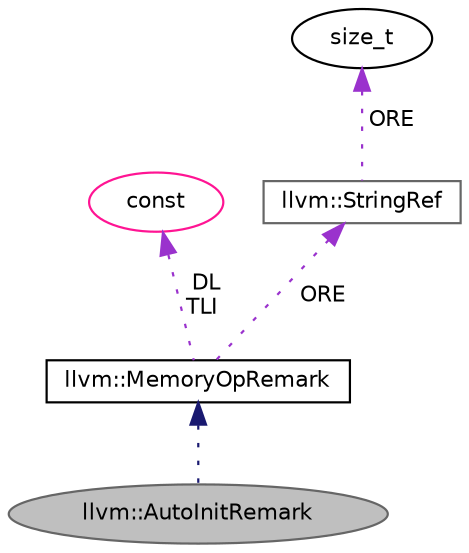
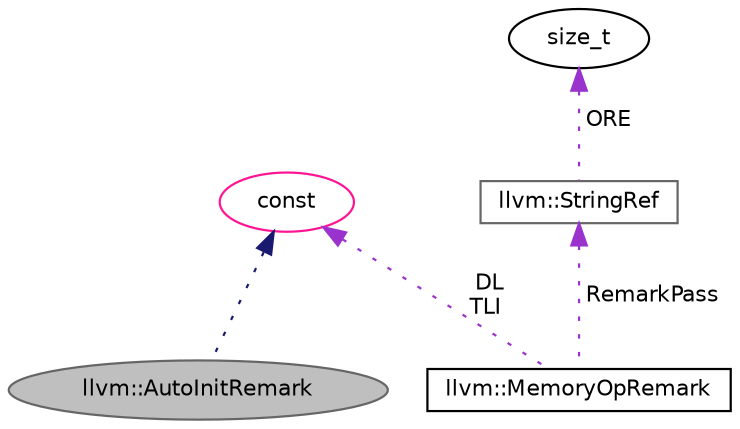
  digraph {
    node [color=gray40 fontname=Helvetica fontsize=10 shape=ellipse]
    edge [color=darkorchid3 dir=back fontname=Helvetica fontsize=10 labelfontname=Helvetica labelfontsize=10 style=dotted]
    n1 [fillcolor=grey75 fontcolor=black height=0.2 label="llvm::AutoInitRemark" style=filled width=0.4]
    n2 [color=black height=0.2 label="llvm::MemoryOpRemark" shape=box width=0.4]
    n3 [color=deeppink height=0.2 label=const width=0.4]
    n4 [height=0.2 label="llvm::StringRef" shape=box width=0.4]
    n5 [color=black height=0.2 label=size_t width=0.4]
-   n2 -> n1 [color=midnightblue]
+   n3 -> n1 [color=midnightblue]
    n3 -> n2 [label=" DL\nTLI"]
-   n4 -> n2 [label=" ORE"]
+   n4 -> n2 [label=" RemarkPass"]
    n5 -> n4 [label=" ORE"]
  }
